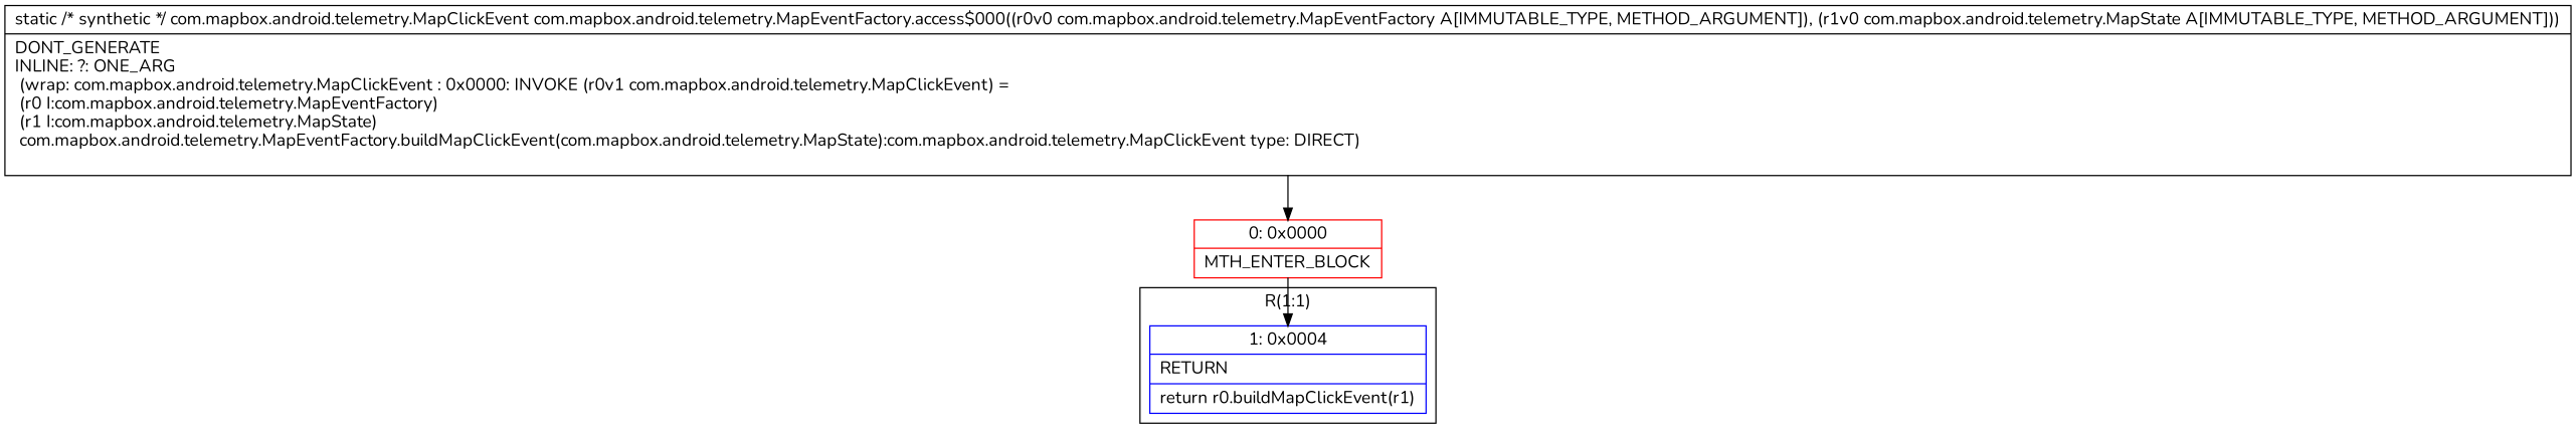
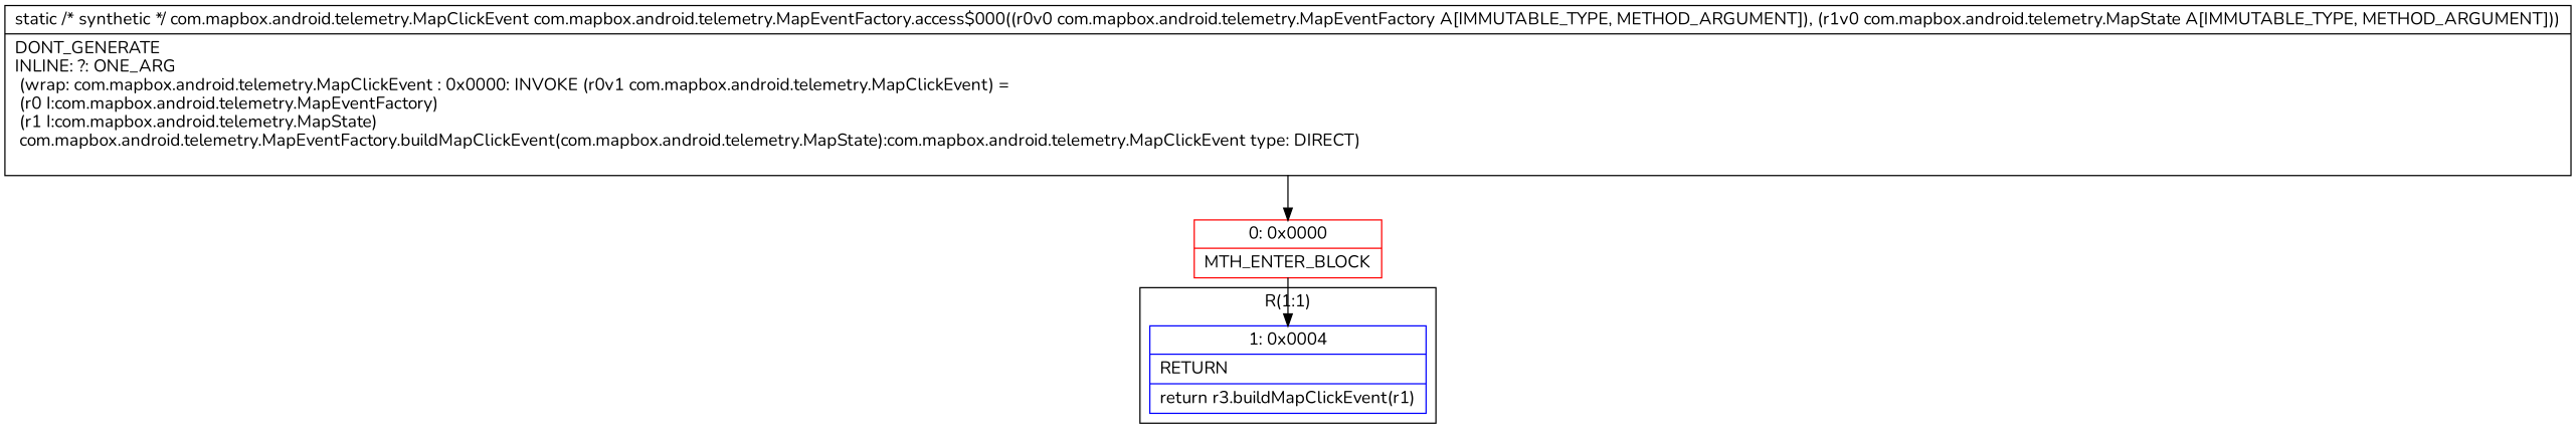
  digraph {
    fontname=Nunito
    node [shape=record fontname=Nunito]
    edge [fontname=Nunito]
-   n1 [color=blue label="{1\:\ 0x0004|RETURN\l|return r0.buildMapClickEvent(r1)\l}"]
+   n1 [color=blue label="{1\:\ 0x0004|RETURN\l|return r3.buildMapClickEvent(r1)\l}"]
    n2 [color=red label="{0\:\ 0x0000|MTH_ENTER_BLOCK\l}"]
    n3 [label="{static \/* synthetic *\/ com.mapbox.android.telemetry.MapClickEvent com.mapbox.android.telemetry.MapEventFactory.access$000((r0v0 com.mapbox.android.telemetry.MapEventFactory A[IMMUTABLE_TYPE, METHOD_ARGUMENT]), (r1v0 com.mapbox.android.telemetry.MapState A[IMMUTABLE_TYPE, METHOD_ARGUMENT]))  | DONT_GENERATE\lINLINE: ?: ONE_ARG  \l  (wrap: com.mapbox.android.telemetry.MapClickEvent : 0x0000: INVOKE  (r0v1 com.mapbox.android.telemetry.MapClickEvent) = \l  (r0 I:com.mapbox.android.telemetry.MapEventFactory)\l  (r1 I:com.mapbox.android.telemetry.MapState)\l com.mapbox.android.telemetry.MapEventFactory.buildMapClickEvent(com.mapbox.android.telemetry.MapState):com.mapbox.android.telemetry.MapClickEvent type: DIRECT)\l\l}"]
    subgraph cluster_1 {
      label="R(1:1)"
      n1
    }
    n2 -> n1
    n3 -> n2
  }
